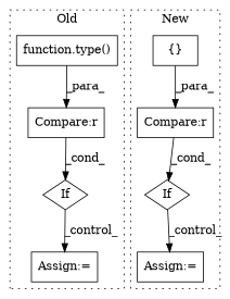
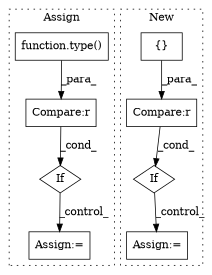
  digraph {
    node [a=40 l=3 shape=box]
    n1 [a=75 l="5,1" label="function.type()" s="2329,2338"]
    n2 [l=18 label="Compare:r" s=2329]
    n3 [a=68 label="Assign:=" s=2369]
    n4 [a=96 label=If s=2326 shape=diamond]
    n5 [a=95 l="2,1" label="{}" s="1639,1640"]
    n6 [a=68 label="Assign:=" s=1811]
    n7 [a=96 label=If s=1756 shape=diamond]
    n8 [l=20 label="Compare:r" s=1759]
    subgraph cluster_1 {
-     label=Old
+     label=Assign
      style=dotted
      n1
      n2
      n3
      n4
    }
    subgraph cluster_2 {
      label=New
      style=dotted
      n5
      n6
      n7
      n8
    }
    n1 -> n2 [label=_para_]
    n2 -> n4 [label=_cond_]
    n4 -> n3 [label=_control_]
    n5 -> n8 [label=_para_]
    n7 -> n6 [label=_control_]
    n8 -> n7 [label=_cond_]
  }
